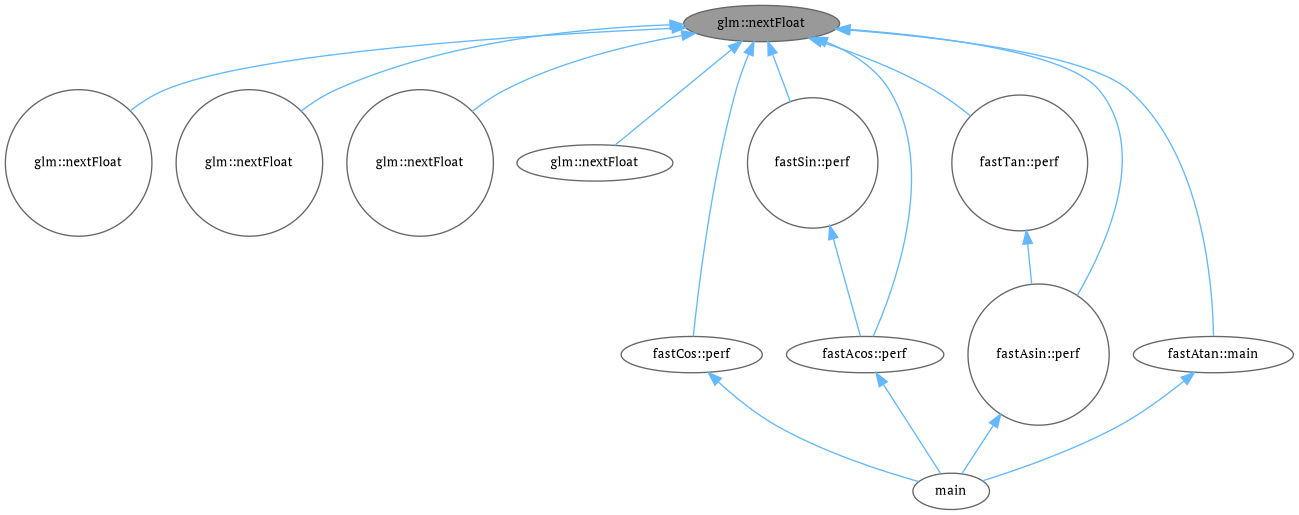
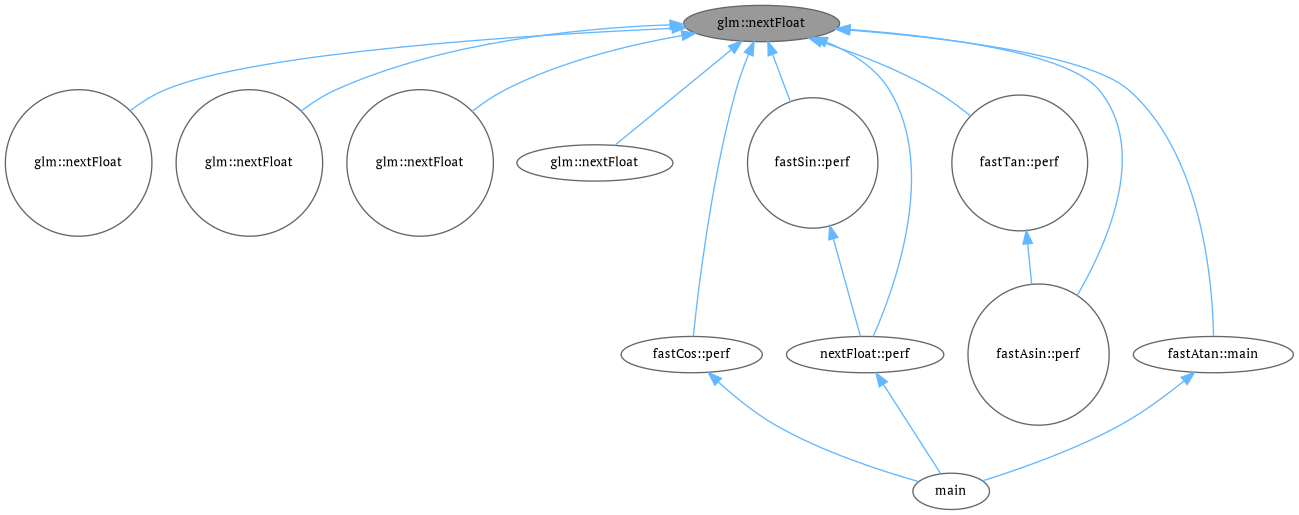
  digraph {
    fontname="PT Serif"
    rankdir=TB
    node [color=grey40 fillcolor=white fontname="PT Serif" fontsize=10 shape=ellipse style=filled]
    edge [color=steelblue1 dir=back fontname="PT Serif" fontsize=10 labelfontname=Helvetica labelfontsize=10 style=solid]
    n1 [color=gray40 fillcolor=grey60 fontcolor=black height=0.2 label="glm::nextFloat" width=0.4]
    n2 [height=0.2 label="glm::nextFloat" shape=circle width=0.4]
    n3 [height=0.2 label="glm::nextFloat" shape=circle width=0.4]
    n4 [height=0.2 label="glm::nextFloat" shape=circle width=0.4]
    n5 [height=0.2 label="glm::nextFloat" width=0.4]
    n6 [height=0.2 label="fastCos::perf" width=0.4]
    n7 [height=0.2 label="fastSin::perf" shape=circle width=0.4]
    n8 [height=0.2 label="fastTan::perf" shape=circle width=0.4]
-   n9 [height=0.2 label="fastAcos::perf" width=0.4]
+   n9 [height=0.2 label="nextFloat::perf" width=0.4]
    n10 [height=0.2 label="fastAsin::perf" shape=circle width=0.4]
    n11 [height=0.2 label="fastAtan::main" width=0.4]
    n12 [height=0.2 label=main width=0.4]
    n1 -> n2
    n1 -> n3
    n1 -> n4
    n1 -> n5
    n1 -> n6
    n1 -> n7
    n1 -> n8
    n1 -> n9
    n1 -> n10
    n1 -> n11
    n6 -> n12
    n7 -> n9
    n8 -> n10
    n9 -> n12
-   n10 -> n12
    n11 -> n12
  }
